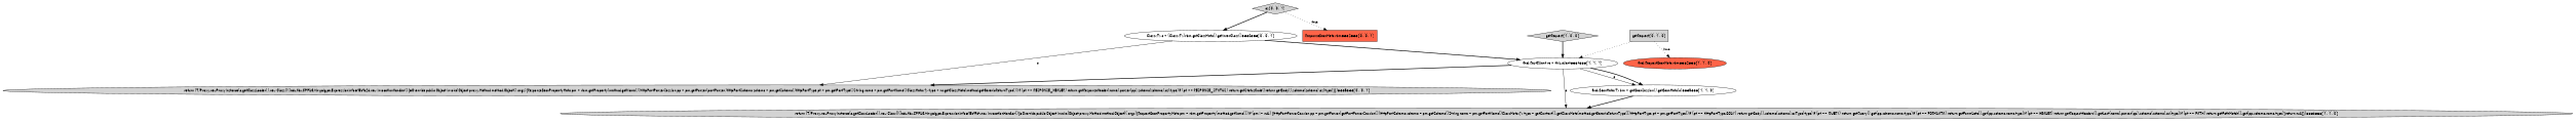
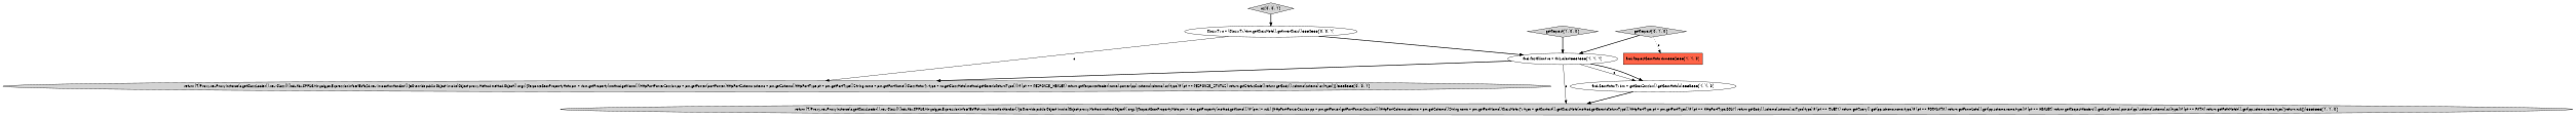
  digraph {
    fontname="Patrick Hand"
    node [fillcolor=lightgray fontname="Patrick Hand" shape=ellipse style=filled]
    edge [fontname="Patrick Hand" style=bold]
    n1 [label="getRequest['1', '0', '0']" shape=diamond]
    n2 [fillcolor=white label="final RestClient rc = this.client@@@4@@@['1', '1', '1']"]
-   n3 [fillcolor=tomato label="final RequestBeanMeta rbm@@@2@@@['1', '1', '0']"]
+   n3 [fillcolor=tomato label="final RequestBeanMeta rbm@@@2@@@['1', '1', '0']" shape=box]
    n4 [fillcolor=white label="final BeanMeta<T> bm = getBeanSession().getBeanMeta(c)@@@5@@@['1', '1', '0']"]
    n5 [label="return (T)Proxy.newProxyInstance(c.getClassLoader(),new Class((((edu.fdu.CPPDG.tinypdg.pe.ExpressionInfo@15b9964,new InvocationHandler(){@Override public Object invoke(Object proxy,Method method,Object(( args){RequestBeanPropertyMeta pm = rbm.getProperty(method.getName())if (pm != null) {HttpPartParserSession pp = pm.getParser(getPartParserSession())HttpPartSchema schema = pm.getSchema()String name = pm.getPartName()ClassMeta<?> type = getContext().getClassMeta(method.getGenericReturnType())HttpPartType pt = pm.getPartType()if (pt == HttpPartType.BODY) return getBody().schema(schema).asType(type)if (pt == QUERY) return getQuery().get(pp,schema,name,type)if (pt == FORMDATA) return getFormData().get(pp,schema,name,type)if (pt == HEADER) return getRequestHeaders().getLast(name).parser(pp).schema(schema).as(type)if (pt == PATH) return getPathMatch().get(pp,schema,name,type)}return null}})@@@6@@@['1', '1', '0']"]
    n6 [label="return (T)Proxy.newProxyInstance(c.getClassLoader(),new Class((((edu.fdu.CPPDG.tinypdg.pe.ExpressionInfo@15b9a26,new InvocationHandler(){@Override public Object invoke(Object proxy,Method method,Object(( args){ResponseBeanPropertyMeta pm = rbm.getProperty(method.getName())HttpPartParserSession pp = pm.getParser(partParser)HttpPartSchema schema = pm.getSchema()HttpPartType pt = pm.getPartType()String name = pm.getPartName()ClassMeta<?> type = rc.getClassMeta(method.getGenericReturnType())if (pt == RESPONSE_HEADER) return getResponseHeader(name).parser(pp).schema(schema).as(type)if (pt == RESPONSE_STATUS) return getStatusCode()return getBody().schema(schema).as(type)}})@@@5@@@['0', '0', '1']"]
-   n7 [label="getRequest['0', '1', '0']" shape=box]
-   n8 [fillcolor=tomato label="ResponseBeanMeta rbm@@@2@@@['0', '0', '1']" shape=box]
+   n7 [label="getRequest['0', '1', '0']" shape=diamond]
    n9 [fillcolor=white label="Class<T> c = (Class<T>)rbm.getClassMeta().getInnerClass()@@@3@@@['0', '0', '1']"]
    n10 [label="as['0', '0', '1']" shape=diamond]
    n1 -> n2
    n2 -> n4 [label=c style=solid]
    n2 -> n4
    n2 -> n5 [label=c style=solid]
    n2 -> n6
    n4 -> n5
-   n7 -> n2 [style=dotted]
-   n7 -> n3 [label=true style=dotted]
+   n7 -> n2
+   n7 -> n3 [label=c style=dotted]
    n9 -> n2
    n9 -> n6 [label=c style=solid]
-   n10 -> n8 [label=true style=dotted]
    n10 -> n9
  }
